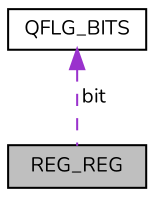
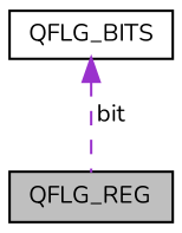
  digraph {
    fontname=Nunito
    node [color=black fontname=Nunito fontsize=10 shape=record style=filled]
-   n1 [fillcolor=grey75 fontcolor=black height=0.2 label=REG_REG width=0.4]
+   n1 [fillcolor=grey75 fontcolor=black height=0.2 label=QFLG_REG width=0.4]
    n2 [fillcolor=white height=0.2 label=QFLG_BITS width=0.4]
    n2 -> n1 [color=darkorchid3 dir=back fontname=Nunito fontsize=10 label=" bit" labelfontname=Helvetica labelfontsize=10 style=dashed]
  }
